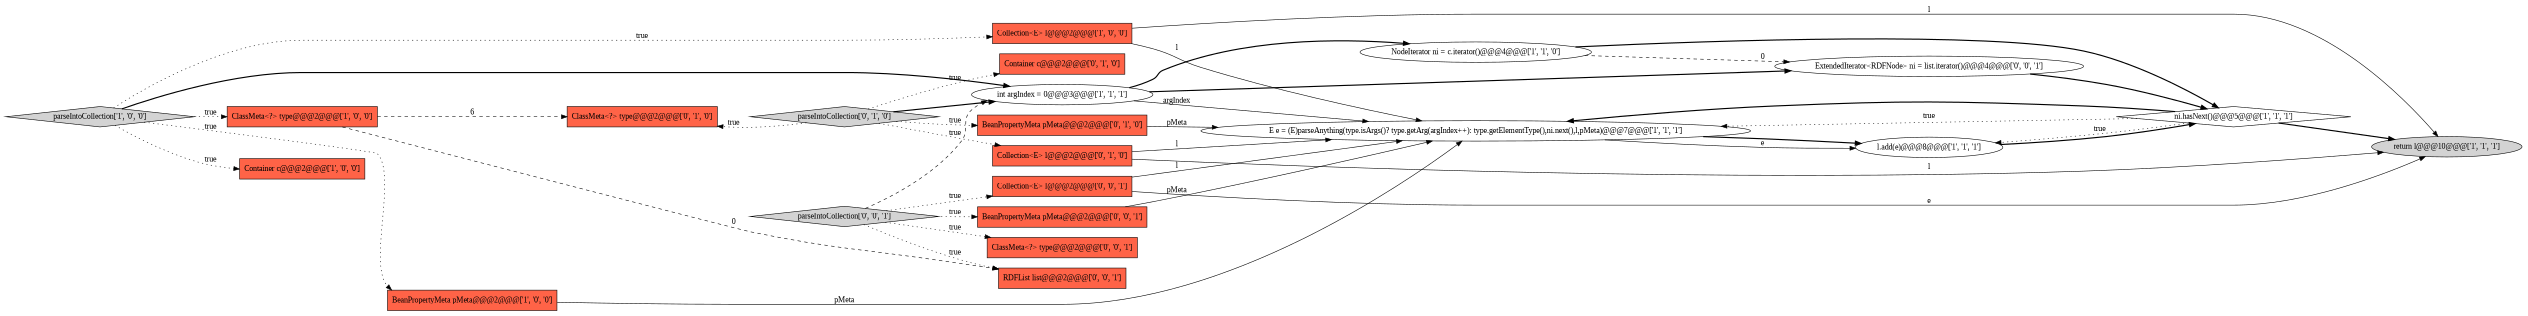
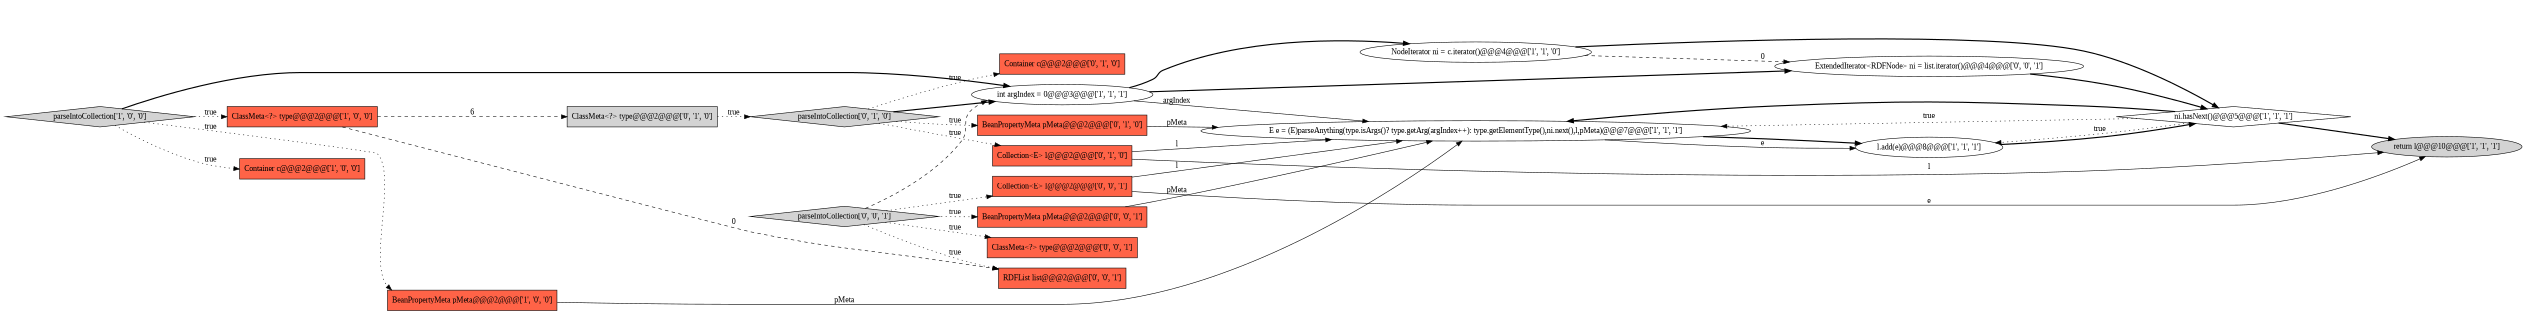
  digraph {
    fontname="Liberation Serif"
    rankdir=LR
    node [fillcolor=tomato fontname="Liberation Serif" shape=box style=filled]
    edge [fontname="Liberation Serif" style=dotted]
    n1 [label="RDFList list@@@2@@@['0', '0', '1']"]
    n2 [label="ClassMeta<?> type@@@2@@@['1', '0', '0']"]
-   n3 [label="ClassMeta<?> type@@@2@@@['0', '1', '0']"]
+   n3 [fillcolor=lightgray label="ClassMeta<?> type@@@2@@@['0', '1', '0']"]
    n4 [fillcolor=white label="ExtendedIterator<RDFNode> ni = list.iterator()@@@4@@@['0', '0', '1']" shape=ellipse]
    n5 [fillcolor=white label="ni.hasNext()@@@5@@@['1', '1', '1']" shape=diamond]
    n6 [fillcolor=white label="E e = (E)parseAnything(type.isArgs()? type.getArg(argIndex++): type.getElementType(),ni.next(),l,pMeta)@@@7@@@['1', '1', '1']" shape=ellipse]
    n7 [fillcolor=lightgray label="return l@@@10@@@['1', '1', '1']" shape=ellipse]
    n8 [fillcolor=white label="l.add(e)@@@8@@@['1', '1', '1']" shape=ellipse]
    n9 [label="ClassMeta<?> type@@@2@@@['0', '0', '1']"]
    n10 [label="Container c@@@2@@@['1', '0', '0']"]
    n11 [fillcolor=lightgray label="parseIntoCollection['0', '1', '0']" shape=diamond]
    n12 [fillcolor=white label="int argIndex = 0@@@3@@@['1', '1', '1']" shape=ellipse]
    n13 [label="Container c@@@2@@@['0', '1', '0']"]
    n14 [label="Collection<E> l@@@2@@@['0', '1', '0']"]
    n15 [label="BeanPropertyMeta pMeta@@@2@@@['0', '1', '0']"]
    n16 [fillcolor=white label="NodeIterator ni = c.iterator()@@@4@@@['1', '1', '0']" shape=ellipse]
    n17 [label="Collection<E> l@@@2@@@['0', '0', '1']"]
    n18 [label="BeanPropertyMeta pMeta@@@2@@@['1', '0', '0']"]
    n19 [label="BeanPropertyMeta pMeta@@@2@@@['0', '0', '1']"]
    n20 [fillcolor=lightgray label="parseIntoCollection['0', '0', '1']" shape=diamond]
    n21 [fillcolor=lightgray label="parseIntoCollection['1', '0', '0']" shape=diamond]
-   n22 [label="Collection<E> l@@@2@@@['1', '0', '0']"]
    n2 -> n1 [label=0 style=dashed]
    n2 -> n3 [label=6 style=dashed]
    n4 -> n5 [style=bold]
    n5 -> n6 [style=bold]
    n5 -> n6 [label=true]
    n5 -> n7 [style=bold]
    n5 -> n8 [label=true]
    n6 -> n8 [label=e style=solid]
    n6 -> n8 [style=bold]
    n8 -> n5 [style=bold]
-   n11 -> n3 [label=true]
+   n3 -> n11 [label=true]
    n11 -> n12 [style=bold]
    n11 -> n13 [label=true]
    n11 -> n14 [label=true]
    n11 -> n15 [label=true]
    n12 -> n4 [style=bold]
    n12 -> n6 [label=argIndex style=solid]
    n12 -> n16 [style=bold]
    n14 -> n6 [label=l style=solid]
    n14 -> n7 [label=l style=solid]
    n15 -> n6 [label=pMeta style=solid]
    n16 -> n4 [label=0 style=dashed]
    n16 -> n5 [style=bold]
    n17 -> n6 [label=l style=solid]
    n17 -> n7 [label=e style=solid]
    n18 -> n6 [label=pMeta style=solid]
    n19 -> n6 [label=pMeta style=solid]
    n20 -> n1 [label=true]
    n20 -> n9 [label=true]
    n20 -> n12 [style=dashed]
    n20 -> n17 [label=true]
    n20 -> n19 [label=true]
    n21 -> n2 [label=true]
    n21 -> n10 [label=true]
    n21 -> n12 [style=bold]
    n21 -> n18 [label=true]
-   n21 -> n22 [label=true]
-   n22 -> n6 [label=l style=solid]
-   n22 -> n7 [label=l style=solid]
  }
